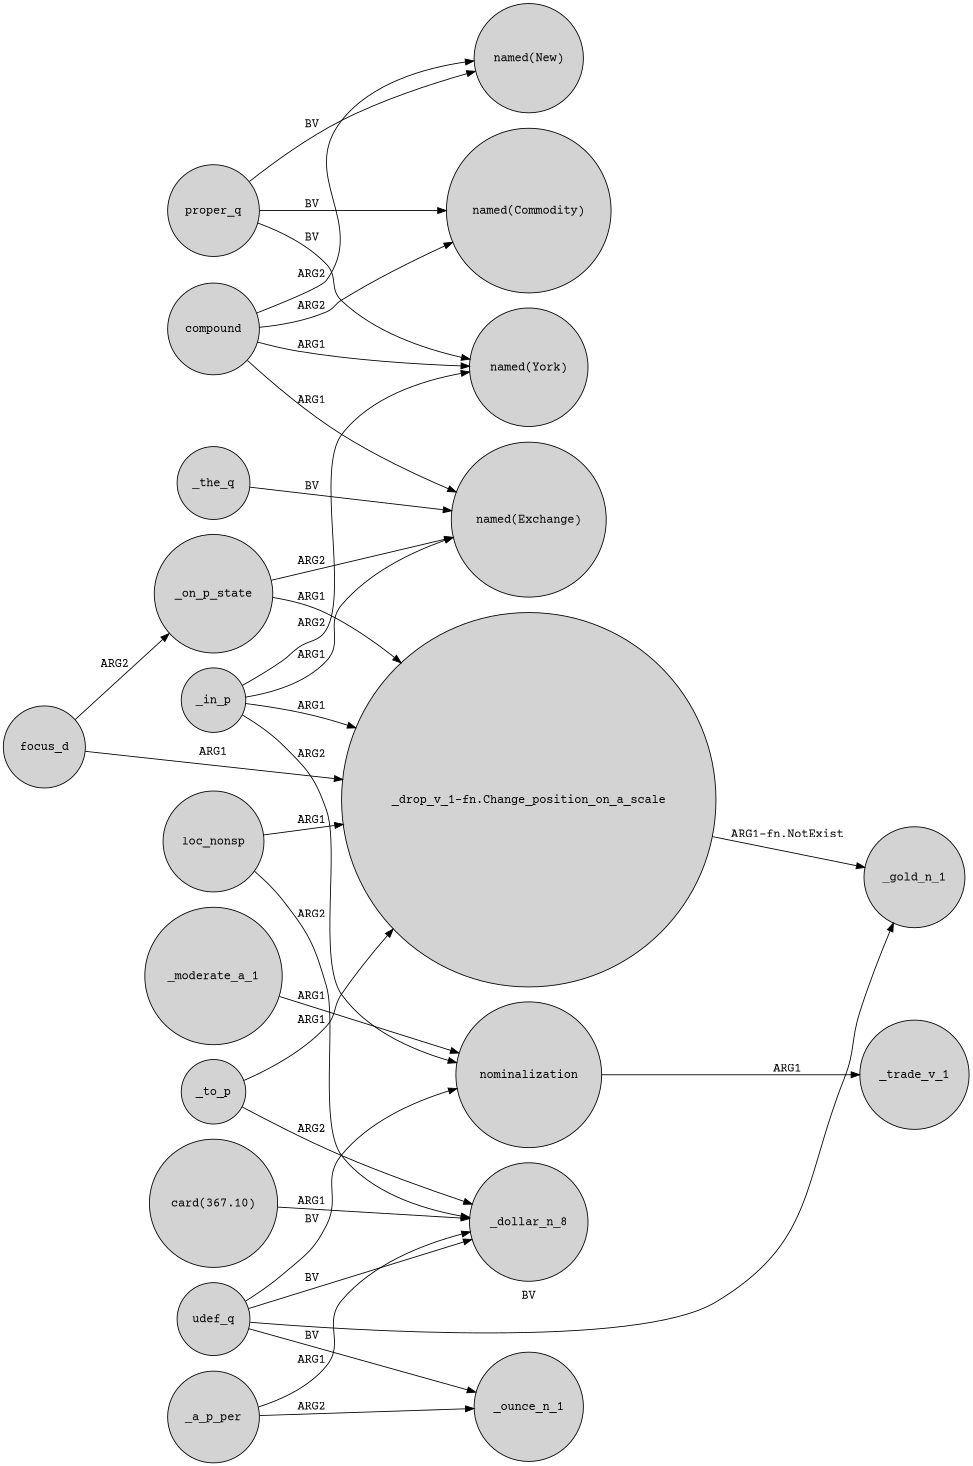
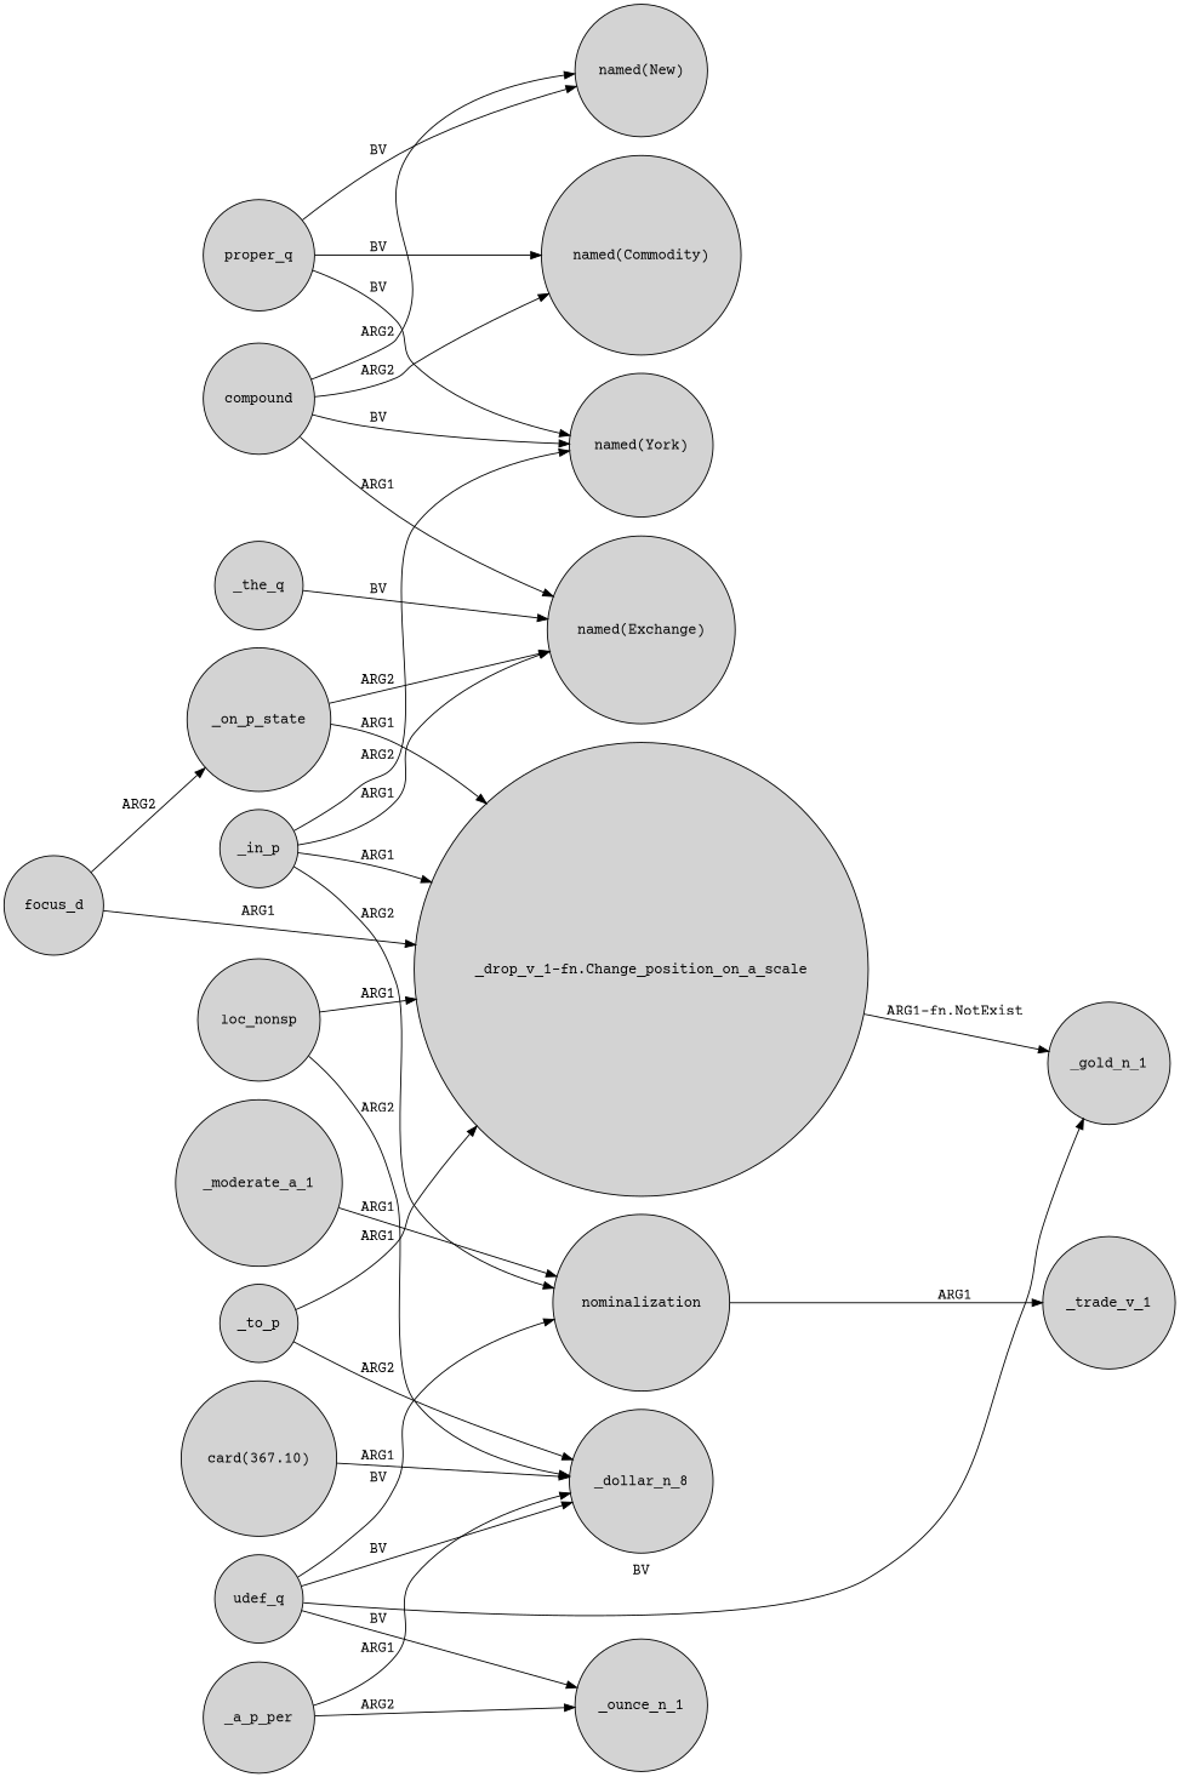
  digraph {
    fontname="Courier Prime"
    rankdir=LR
    node [fontname="Courier Prime" shape=circle style=filled]
    edge [fontname="Courier Prime"]
    compound
    "named(New)"
    "named(Exchange)"
    "named(Commodity)"
    "named(York)"
    n6 [label=_dollar_n_8]
    _to_p
    "_drop_v_1-fn.Change_position_on_a_scale"
    _gold_n_1
    _in_p
    nominalization
    _trade_v_1
    proper_q
    focus_d
    _on_p_state
    _the_q
    udef_q
    _ounce_n_1
    loc_nonsp
    _a_p_per
    "card(367.10)"
    _moderate_a_1
    compound -> "named(New)" [label=ARG2]
    compound -> "named(Exchange)" [label=ARG1]
    compound -> "named(Commodity)" [label=ARG2]
-   compound -> "named(York)" [label=ARG1]
+   compound -> "named(York)" [label=BV]
    _to_p -> n6 [label=ARG2]
    _to_p -> "_drop_v_1-fn.Change_position_on_a_scale" [label=ARG1]
    "_drop_v_1-fn.Change_position_on_a_scale" -> _gold_n_1 [label="ARG1-fn.NotExist"]
    _in_p -> "named(Exchange)" [label=ARG1]
    _in_p -> "named(York)" [label=ARG2]
    _in_p -> "_drop_v_1-fn.Change_position_on_a_scale" [label=ARG1]
    _in_p -> nominalization [label=ARG2]
    nominalization -> _trade_v_1 [label=ARG1]
    proper_q -> "named(New)" [label=BV]
    proper_q -> "named(Commodity)" [label=BV]
    proper_q -> "named(York)" [label=BV]
    focus_d -> "_drop_v_1-fn.Change_position_on_a_scale" [label=ARG1]
    focus_d -> _on_p_state [label=ARG2]
    _on_p_state -> "named(Exchange)" [label=ARG2]
    _on_p_state -> "_drop_v_1-fn.Change_position_on_a_scale" [label=ARG1]
    _the_q -> "named(Exchange)" [label=BV]
    udef_q -> n6 [label=BV]
    udef_q -> _gold_n_1 [label=BV]
    udef_q -> nominalization [label=BV]
    udef_q -> _ounce_n_1 [label=BV]
    loc_nonsp -> n6 [label=ARG2]
    loc_nonsp -> "_drop_v_1-fn.Change_position_on_a_scale" [label=ARG1]
    _a_p_per -> n6 [label=ARG1]
    _a_p_per -> _ounce_n_1 [label=ARG2]
    "card(367.10)" -> n6 [label=ARG1]
    _moderate_a_1 -> nominalization [label=ARG1]
  }
